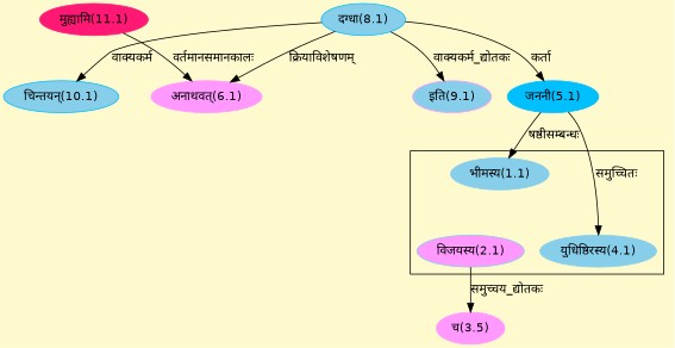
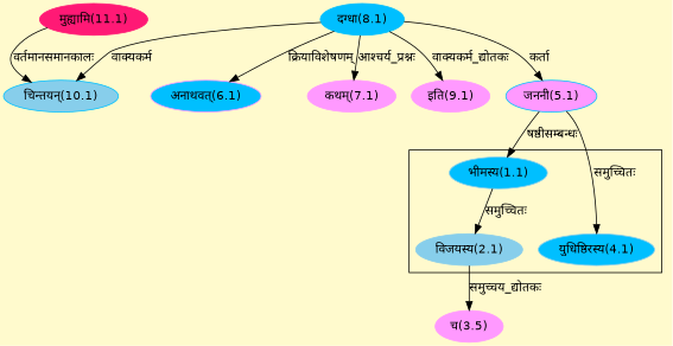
  digraph {
    bgcolor=lemonchiffon1
    compound=true
    fontname="DejaVu Sans"
    rankdir=BT
    node [color="#FF99FF" fontname="DejaVu Sans" style=filled]
    edge [dir=back fontname="DejaVu Sans"]
-   n1 [color="#87CEEB" label="विजयस्य(2.1)" fillcolor="#FF99FF"]
-   n2 [color="#87CEEB" label="भीमस्य(1.1)"]
-   n3 [color="#87CEEB" label="युधिष्ठिरस्य(4.1)"]
-   n4 [color="#00BFFF" label="जननी(5.1)"]
-   n5 [color="#00BFFF" label="दग्धा(8.1)" fillcolor="#87CEEB"]
+   n1 [color="#87CEEB" label="विजयस्य(2.1)"]
+   n2 [color="#87CEEB" label="भीमस्य(1.1)" fillcolor="#00BFFF"]
+   n3 [color="#87CEEB" label="युधिष्ठिरस्य(4.1)" fillcolor="#00BFFF"]
+   n4 [color="#00BFFF" label="जननी(5.1)" fillcolor="#FF99FF"]
+   n5 [color="#00BFFF" label="दग्धा(8.1)"]
    n6 [label="च(3.5)"]
    n7 [color="#00BFFF" fillcolor="#87CEEB" label="चिन्तयन्(10.1)"]
    n8 [color="#FF1975" label="मुह्यामि(11.1)"]
-   n9 [label="अनाथवत्(6.1)"]
-   n11 [label="इति(9.1)" fillcolor="#87CEEB"]
+   n9 [label="अनाथवत्(6.1)" fillcolor="#00BFFF"]
+   n10 [label="कथम्(7.1)"]
+   n11 [label="इति(9.1)"]
    subgraph cluster_1 {
      n1
      n2
      n3
    }
+   n1 -> n2 [label="समुच्चितः"]
    n2 -> n4 [label="षष्ठीसम्बन्धः"]
    n3 -> n4 [label="समुच्चितः"]
    n4 -> n5 [label="कर्ता"]
    n6 -> n1 [label="समुच्चय_द्योतकः"]
    n7 -> n5 [label="वाक्यकर्म"]
-   n9 -> n8 [label="वर्तमानसमानकालः"]
+   n7 -> n8 [label="वर्तमानसमानकालः"]
    n9 -> n5 [label="क्रियाविशेषणम्"]
+   n10 -> n5 [label="आश्चर्य_प्रश्नः"]
    n11 -> n5 [label="वाक्यकर्म_द्योतकः"]
  }
